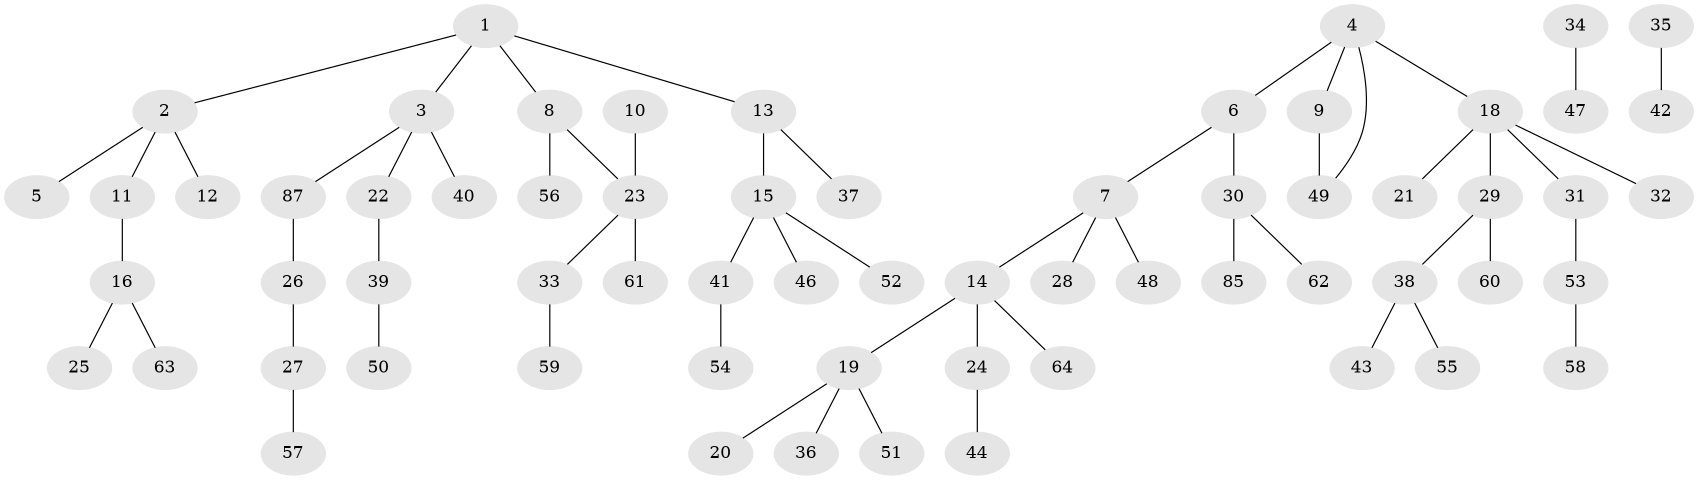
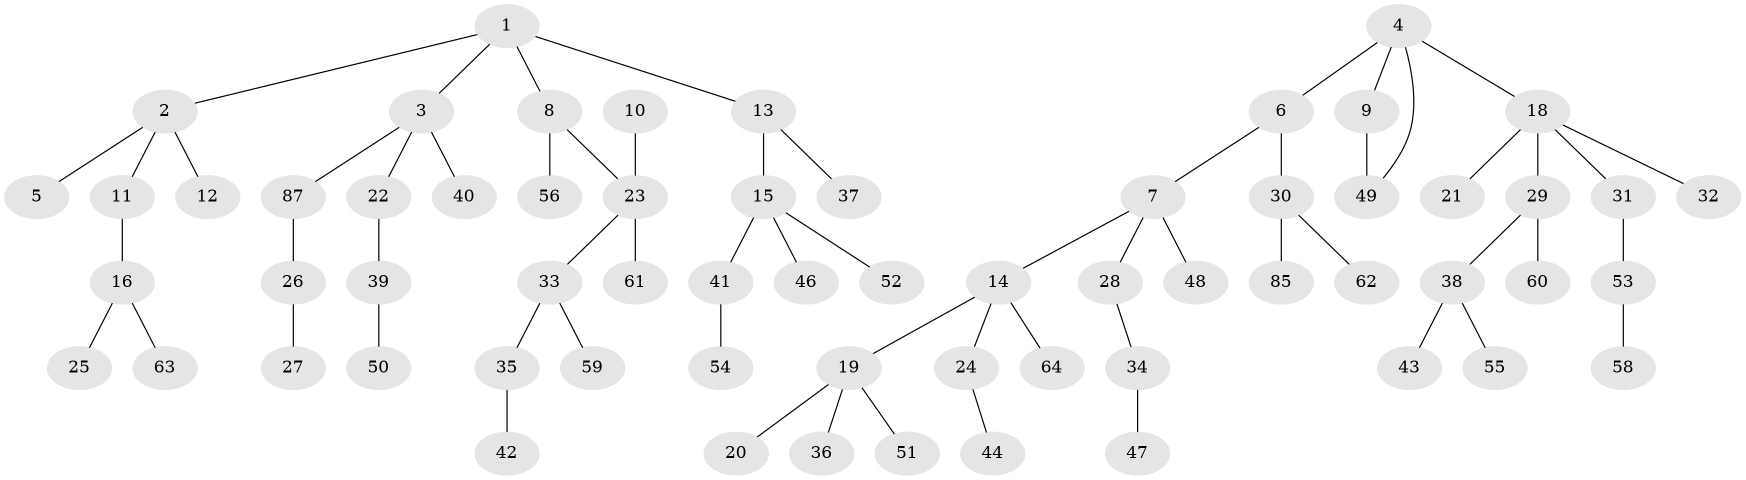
  graph {
    node [color=gray90 style=filled]
    1
    2
    3
    8
    13
    5
    11
    12
    n9 [label=87]
    22
    40
    4
    6
    9
    18
    56
    23
    15
    37
    16
    26
    39
    7
    30
    49
    21
    29
    31
    32
    14
    28
    48
    n33 [label=85]
    62
    19
    24
    64
    34
    10
    33
    61
    25
    63
    41
    46
    52
    20
    36
    51
    44
    54
    27
    38
    60
    53
    50
    35
    59
-   57
    47
    43
    55
    58
    42
    1 -- 2
    1 -- 3
    1 -- 8
    1 -- 13
    2 -- 5
    2 -- 11
    2 -- 12
    3 -- n9
    3 -- 22
    3 -- 40
    8 -- 56
    8 -- 23
    13 -- 15
    13 -- 37
    11 -- 16
    n9 -- 26
    22 -- 39
    4 -- 6
    4 -- 9
    4 -- 18
    6 -- 7
    6 -- 30
    9 -- 49
    18 -- 21
    18 -- 29
    18 -- 31
    18 -- 32
    23 -- 33
    23 -- 61
    15 -- 41
    15 -- 46
    15 -- 52
    16 -- 25
    16 -- 63
    26 -- 27
    39 -- 50
    7 -- 14
    7 -- 28
    7 -- 48
    30 -- n33
    30 -- 62
    49 -- 4
    29 -- 38
    29 -- 60
    31 -- 53
    14 -- 19
    14 -- 24
    14 -- 64
+   28 -- 34
    19 -- 20
    19 -- 36
    19 -- 51
    24 -- 44
    34 -- 47
    10 -- 23
+   33 -- 35
    33 -- 59
    41 -- 54
-   27 -- 57
    38 -- 43
    38 -- 55
    53 -- 58
    35 -- 42
  }
